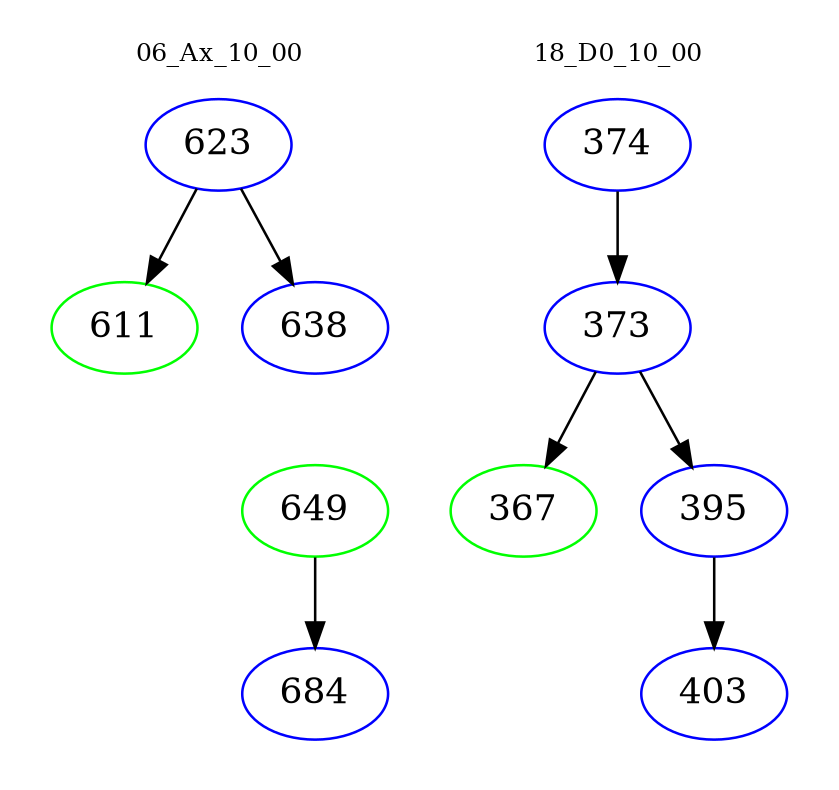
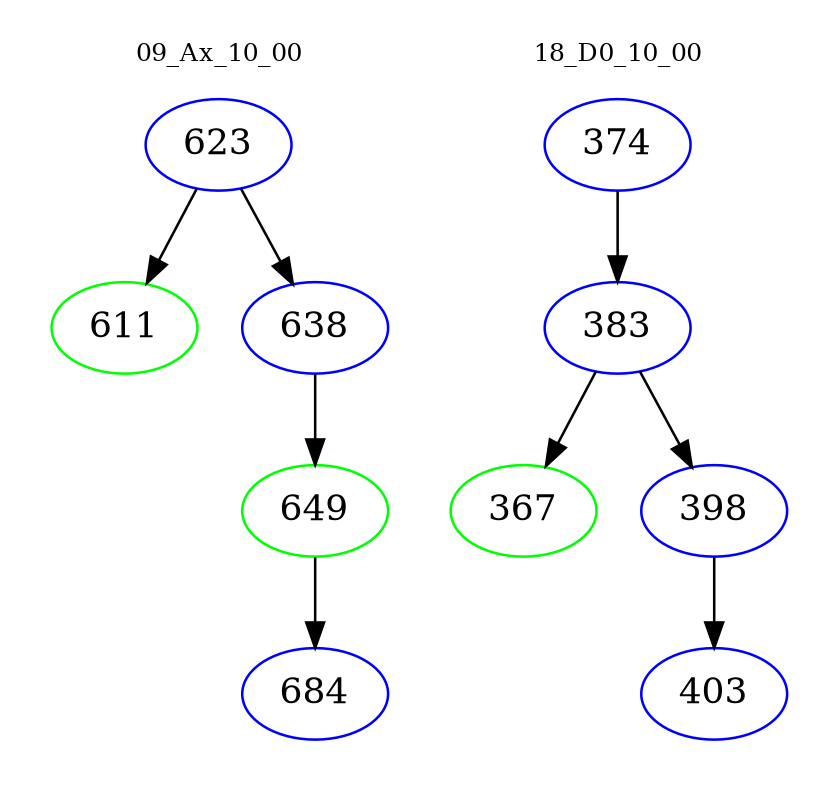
  digraph {
    node [color=blue]
    edge [color=black]
    n1 [label=623]
    n2 [color=green label=611]
    n3 [label=638]
    n4 [color=green label=649]
    n5 [label=684]
    n6 [label=374]
    n7 [color=green label=367]
-   n8 [label=373]
-   n9 [label=395]
+   n8 [label=383]
+   n9 [label=398]
    n10 [label=403]
    subgraph cluster_1 {
      color=white
      fontsize=10
-     label="06_Ax_10_00"
+     label="09_Ax_10_00"
      n1
      n2
      n3
      n4
      n5
    }
    subgraph cluster_2 {
      color=white
      fontsize=10
      label="18_D0_10_00"
      n6
      n7
      n8
      n9
      n10
    }
    n1 -> n2
    n1 -> n3
+   n3 -> n4
    n4 -> n5
    n6 -> n8
    n8 -> n7
    n8 -> n9
    n9 -> n10
  }
